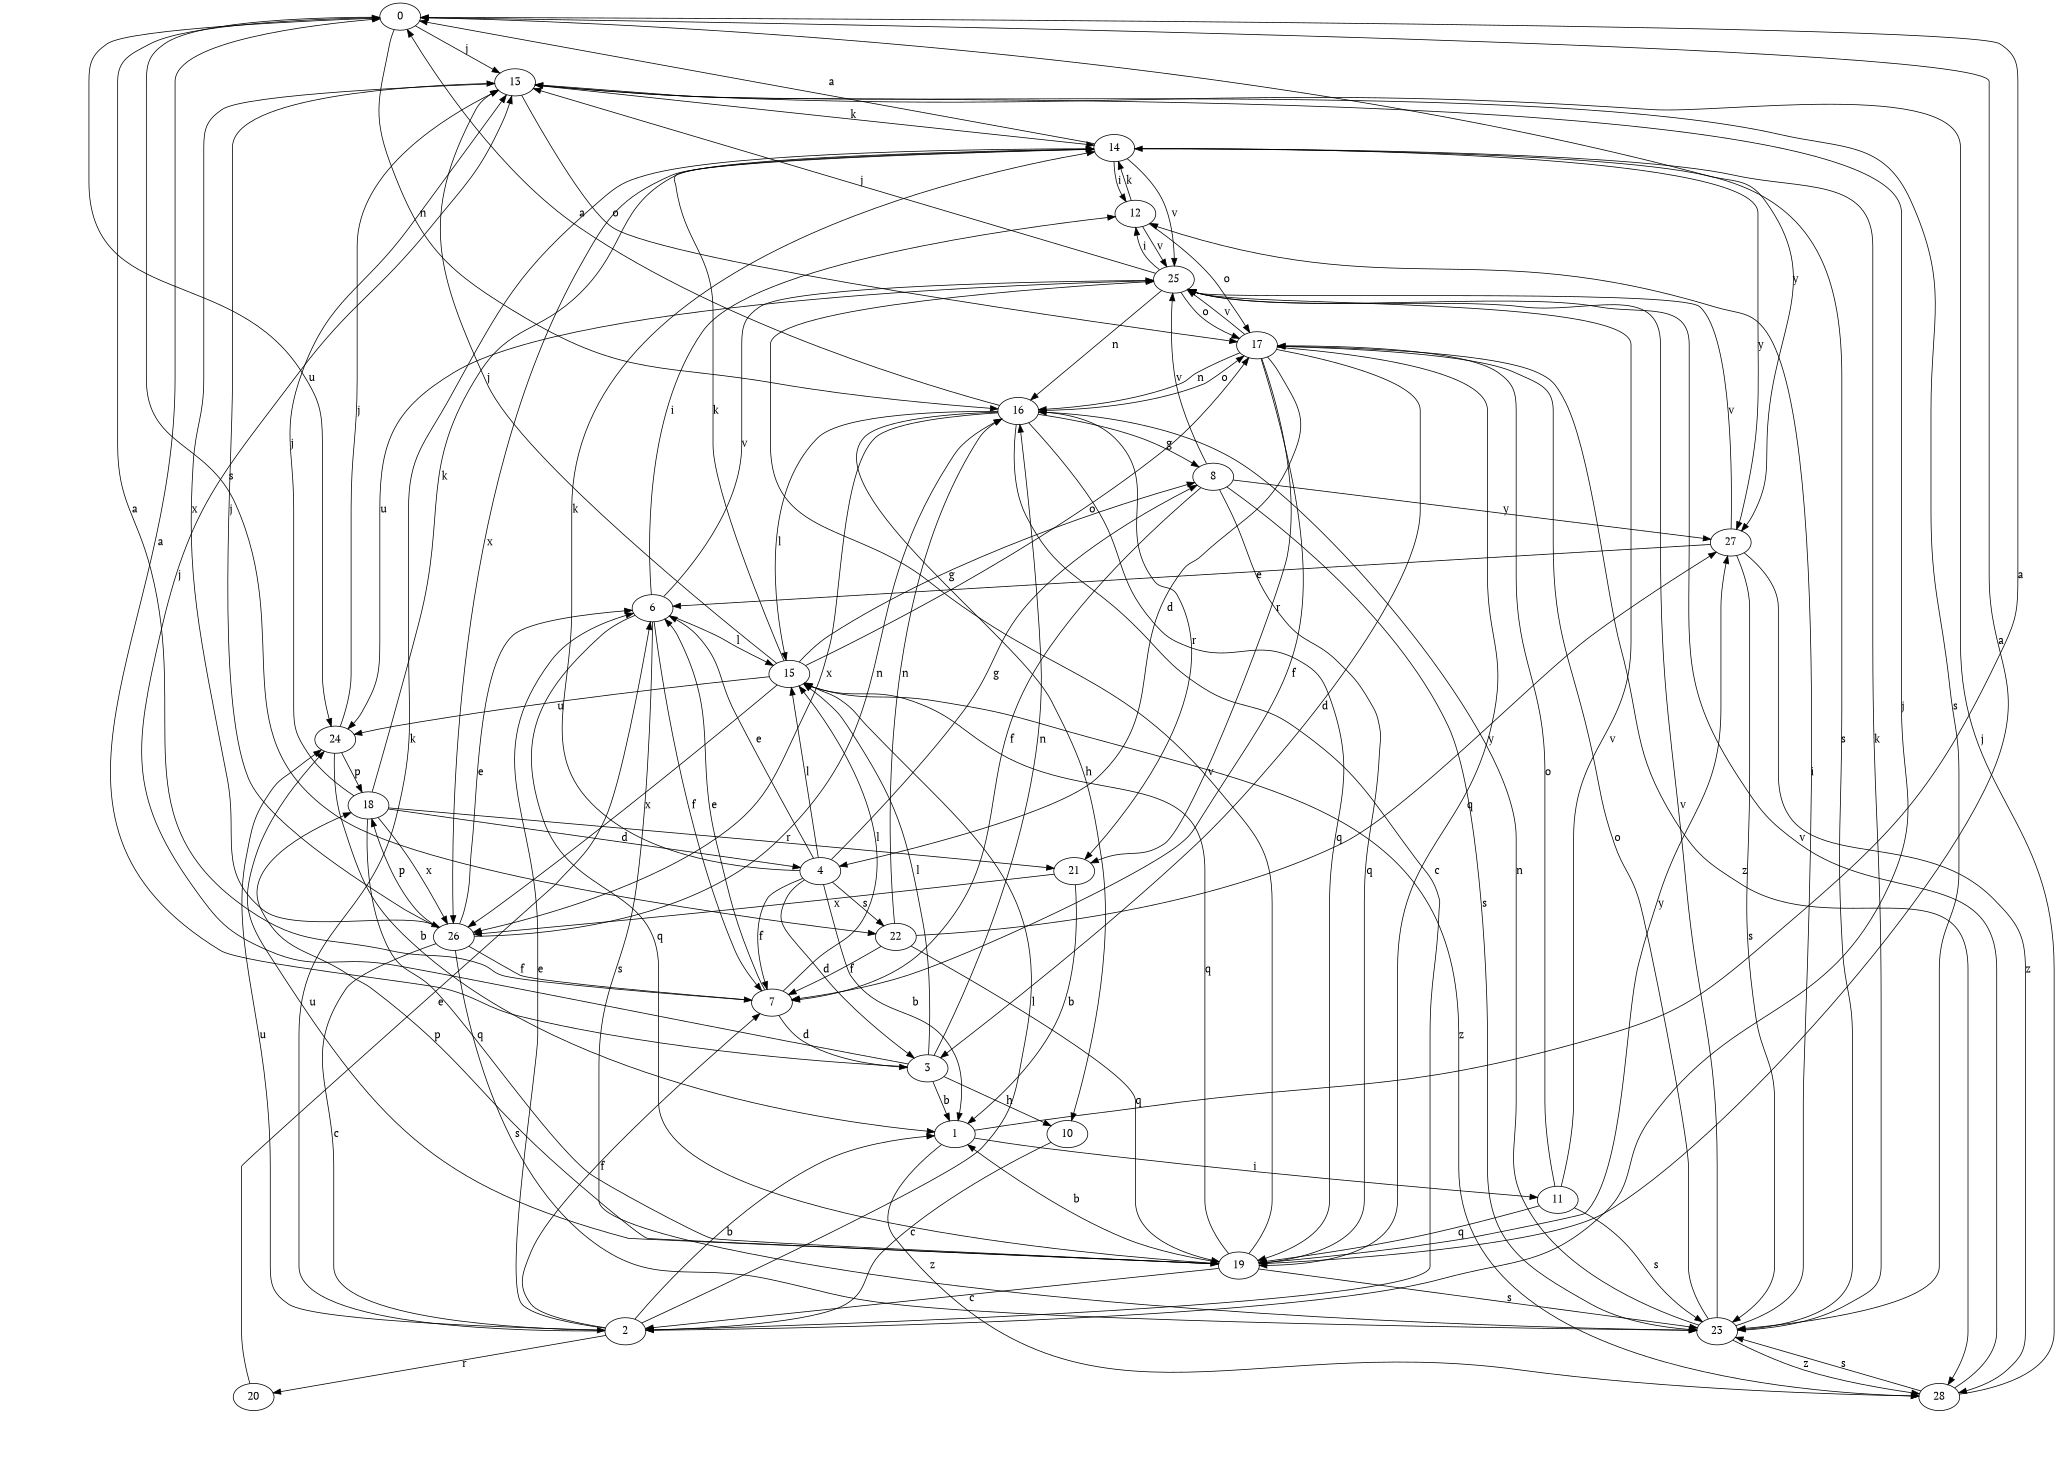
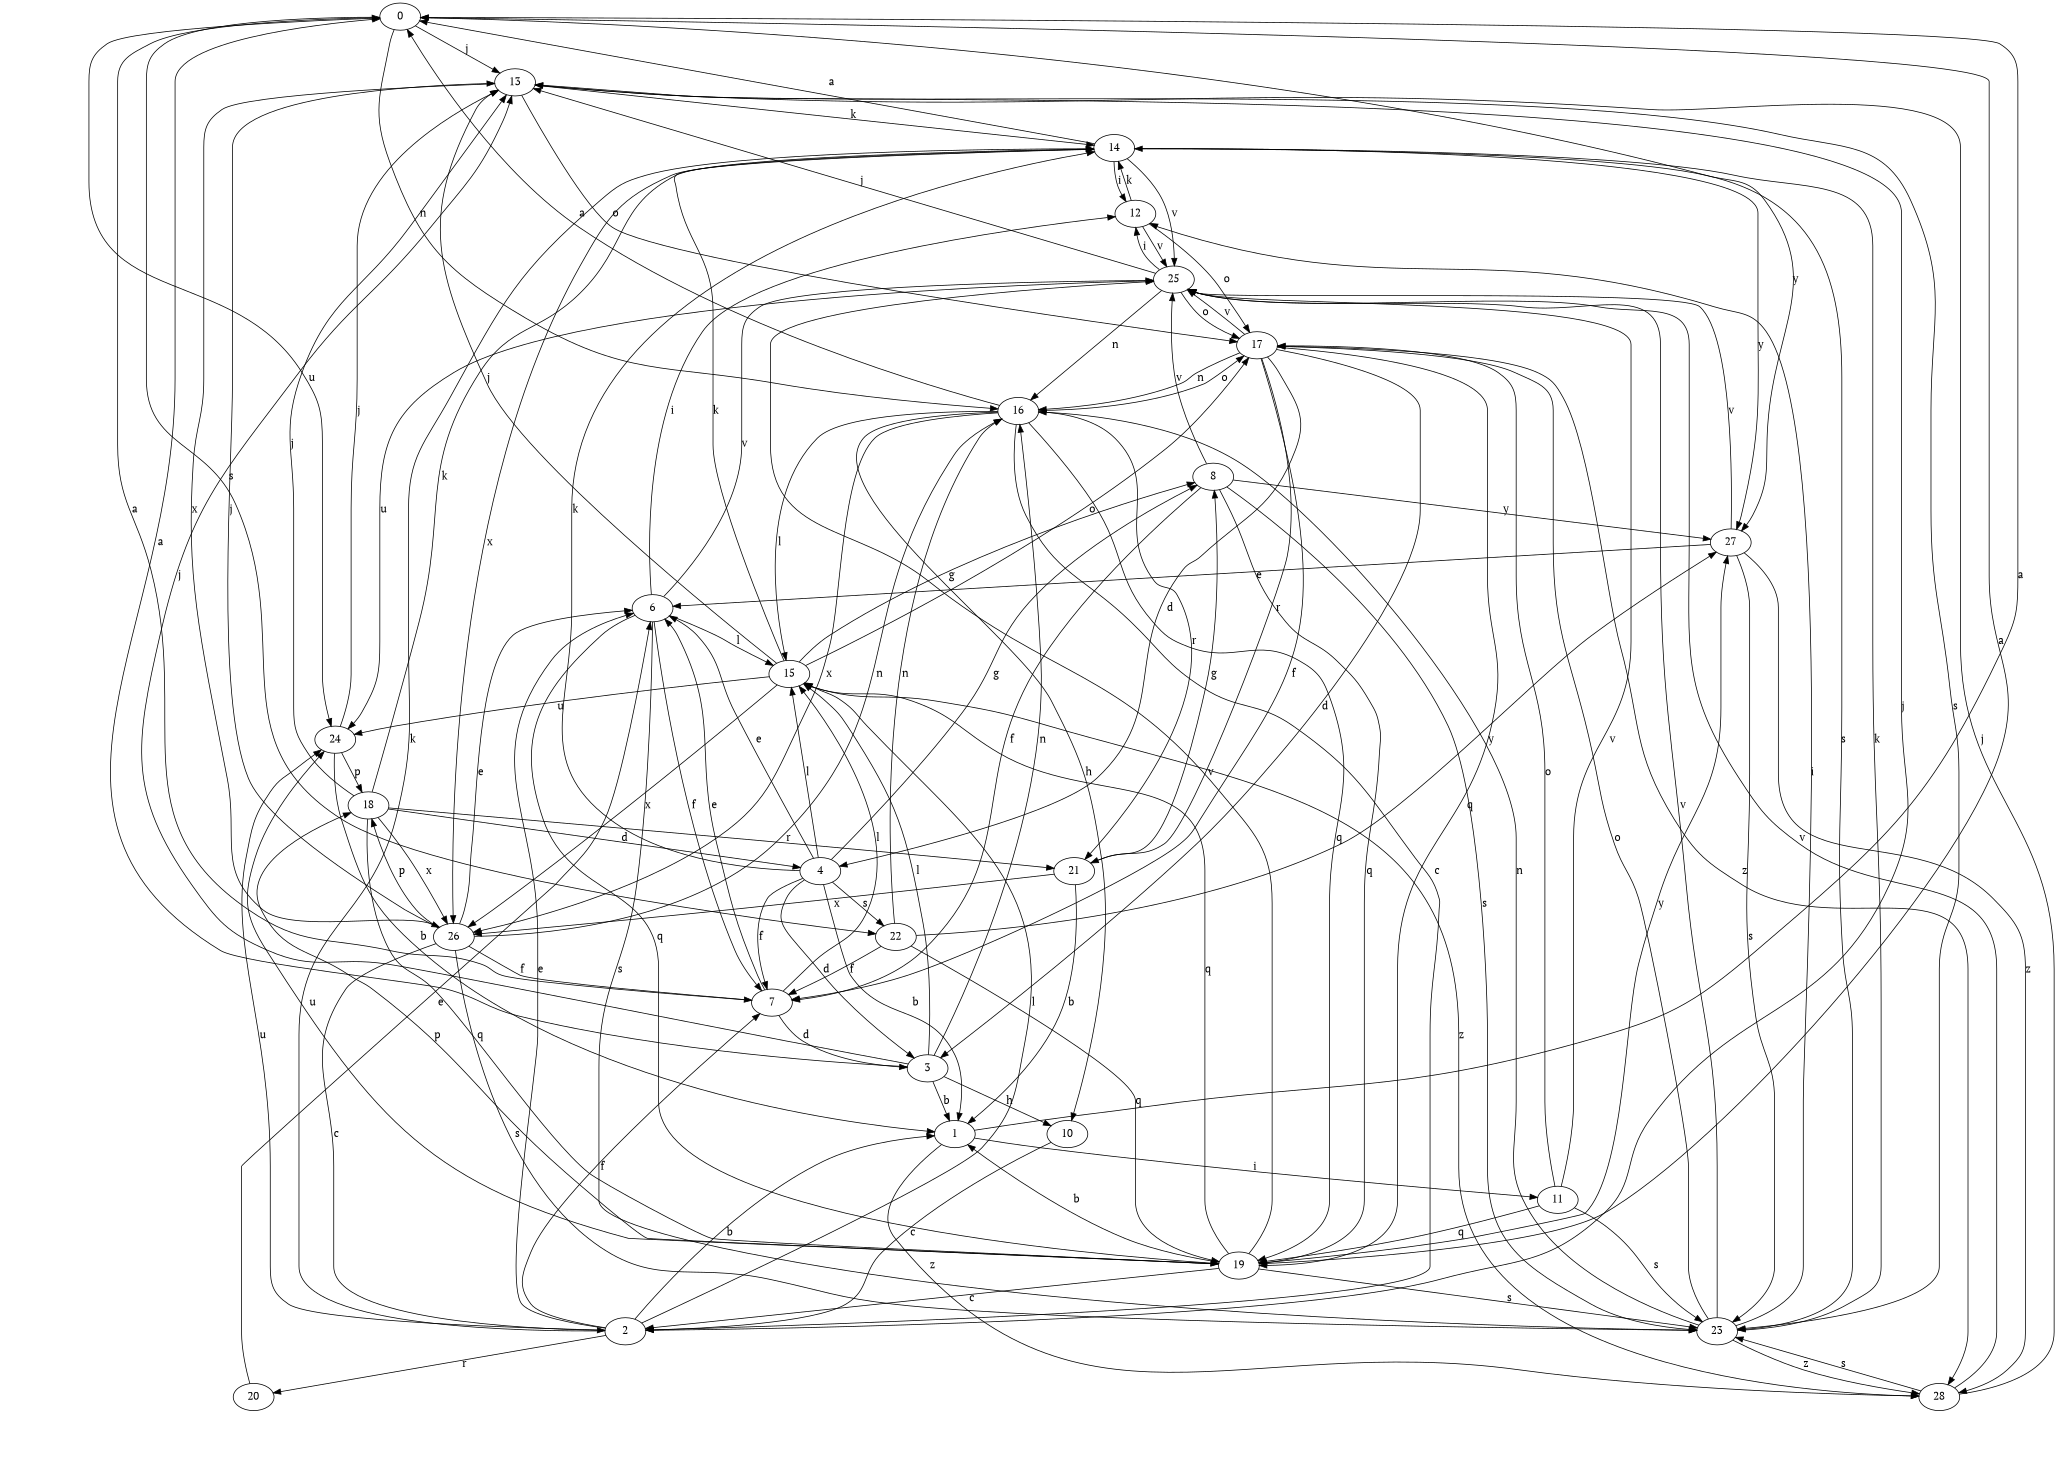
  strict digraph {
    fontname="PT Serif"
    node [fontname="PT Serif"]
    edge [fontname="PT Serif"]
    0
    13
    16
    22
    24
    27
    14
    23
    17
    26
    2
    15
    10
    19
    21
    7
    1
    18
    28
    6
    25
    11
    20
    12
    3
    8
    4
    0 -> 13 [label=j]
    0 -> 16 [label=n]
    0 -> 22 [label=s]
    0 -> 24 [label=u]
    0 -> 27 [label=y]
    13 -> 14 [label=k]
    13 -> 23 [label=s]
    13 -> 17 [label=o]
    13 -> 26 [label=x]
    16 -> 0 [label=a]
    16 -> 17 [label=o]
    16 -> 26 [label=x]
    16 -> 2 [label=c]
    16 -> 15 [label=l]
    16 -> 10 [label=h]
    16 -> 19 [label=q]
    16 -> 21 [label=r]
    22 -> 16 [label=n]
    22 -> 27 [label=y]
    22 -> 19 [label=q]
    22 -> 7 [label=f]
    24 -> 13 [label=j]
    24 -> 1 [label=b]
    24 -> 18 [label=p]
    27 -> 23 [label=s]
    27 -> 28 [label=z]
    27 -> 6 [label=e]
    27 -> 25 [label=v]
    14 -> 0 [label=a]
    14 -> 27 [label=y]
    14 -> 23 [label=s]
    14 -> 26 [label=x]
    14 -> 25 [label=v]
    14 -> 12 [label=i]
    23 -> 16 [label=n]
    23 -> 14 [label=k]
    23 -> 17 [label=o]
    23 -> 28 [label=z]
    23 -> 25 [label=v]
    23 -> 12 [label=i]
    17 -> 16 [label=n]
    17 -> 19 [label=q]
    17 -> 21 [label=r]
    17 -> 7 [label=f]
    17 -> 28 [label=z]
    17 -> 25 [label=v]
    17 -> 3 [label=d]
    17 -> 4 [label=d]
    26 -> 13 [label=j]
    26 -> 16 [label=n]
    26 -> 23 [label=s]
    26 -> 2 [label=c]
    26 -> 7 [label=f]
    26 -> 18 [label=p]
    26 -> 6 [label=e]
    2 -> 13 [label=j]
    2 -> 24 [label=u]
    2 -> 14 [label=k]
    2 -> 15 [label=l]
    2 -> 7 [label=f]
    2 -> 1 [label=b]
    2 -> 6 [label=e]
    2 -> 20 [label=r]
    15 -> 13 [label=j]
    15 -> 24 [label=u]
    15 -> 14 [label=k]
    15 -> 17 [label=o]
    15 -> 26 [label=x]
    15 -> 28 [label=z]
    15 -> 8 [label=g]
    10 -> 2 [label=c]
    19 -> 0 [label=a]
    19 -> 24 [label=u]
    19 -> 27 [label=y]
    19 -> 23 [label=s]
    19 -> 2 [label=c]
    19 -> 15 [label=q]
    19 -> 1 [label=b]
    19 -> 18 [label=p]
    19 -> 25 [label=v]
    21 -> 26 [label=x]
    21 -> 1 [label=b]
-   16 -> 8 [label=g]
+   21 -> 8 [label=g]
    7 -> 0 [label=a]
    7 -> 15 [label=l]
    7 -> 6 [label=e]
    7 -> 3 [label=d]
    1 -> 0 [label=a]
    1 -> 28 [label=z]
    1 -> 11 [label=i]
    18 -> 13 [label=j]
    18 -> 14 [label=k]
    18 -> 26 [label=x]
    18 -> 19 [label=q]
    18 -> 21 [label=r]
    18 -> 4 [label=d]
    28 -> 13 [label=j]
    28 -> 23 [label=s]
    28 -> 25 [label=v]
    6 -> 23 [label=s]
    6 -> 15 [label=l]
    6 -> 19 [label=q]
    6 -> 7 [label=f]
    6 -> 25 [label=v]
    6 -> 12 [label=i]
    25 -> 13 [label=j]
    25 -> 16 [label=n]
    25 -> 24 [label=u]
    25 -> 17 [label=o]
    25 -> 12 [label=i]
    11 -> 23 [label=s]
    11 -> 17 [label=o]
    11 -> 19 [label=q]
    11 -> 25 [label=v]
    20 -> 6 [label=e]
    12 -> 14 [label=k]
    12 -> 17 [label=o]
    12 -> 25 [label=v]
    3 -> 0 [label=a]
    3 -> 13 [label=j]
    3 -> 16 [label=n]
    3 -> 15 [label=l]
    3 -> 10 [label=h]
    3 -> 1 [label=b]
    8 -> 27 [label=y]
    8 -> 23 [label=s]
    8 -> 19 [label=q]
    8 -> 7 [label=f]
    8 -> 25 [label=v]
    4 -> 22 [label=s]
    4 -> 14 [label=k]
    4 -> 15 [label=l]
    4 -> 7 [label=f]
    4 -> 1 [label=b]
    4 -> 6 [label=e]
    4 -> 3 [label=d]
    4 -> 8 [label=g]
  }
